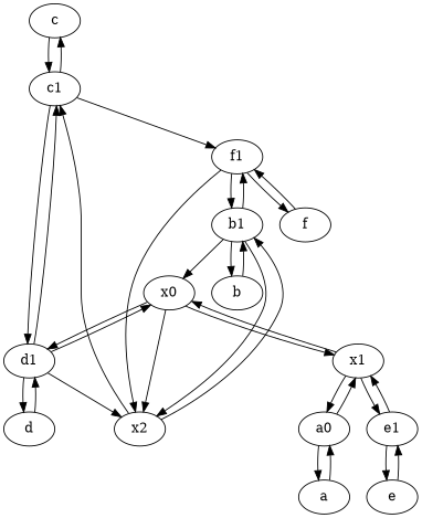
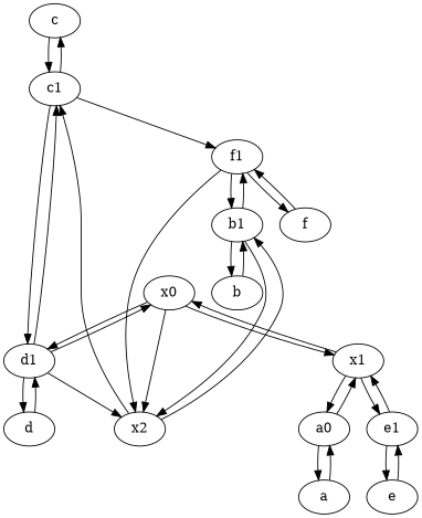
  digraph {
    c
    c1
    d1
    f1
    b
    b1
    x2
    x0
    n9 [label=a0]
    a
    x1
    e1
    e
    d
    f
    c -> c1
    c1 -> c
    c1 -> d1
    c1 -> f1
    d1 -> c1
    d1 -> x2
    d1 -> x0
    d1 -> d
    f1 -> b1
    f1 -> x2
    f1 -> f
    b -> b1
    b1 -> f1
    b1 -> b
    b1 -> x2
-   b1 -> x0
    x2 -> c1
    x2 -> b1
    x0 -> d1
    x0 -> x2
    x0 -> x1
    n9 -> a
    n9 -> x1
    a -> n9
    x1 -> x0
    x1 -> n9
    x1 -> e1
    e1 -> x1
    e1 -> e
    e -> e1
    d -> d1
    f -> f1
  }
